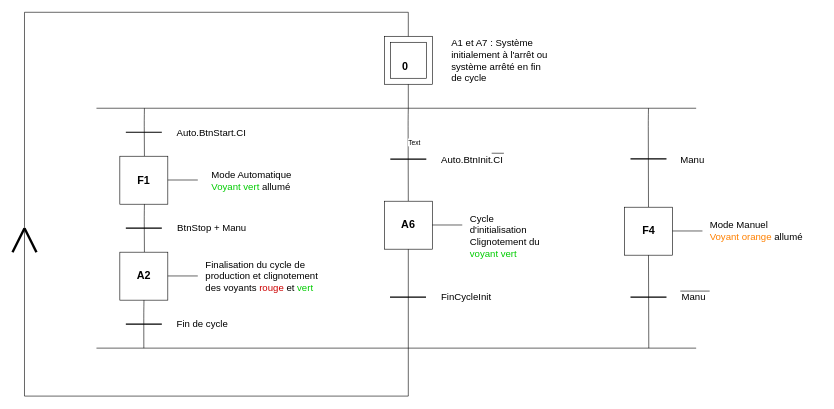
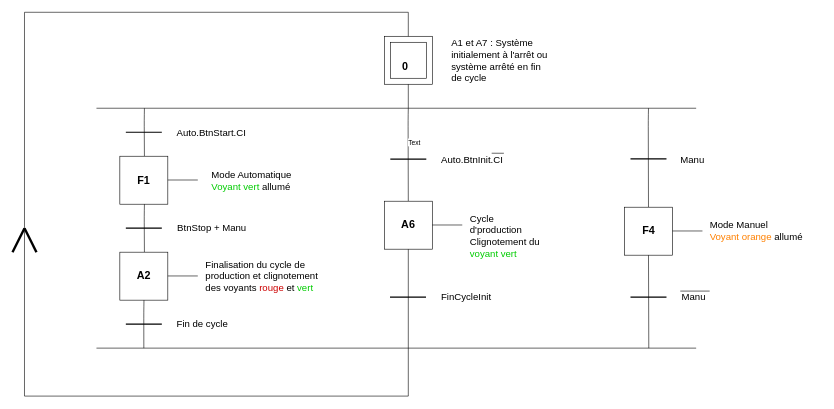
  <mxCell id="0" value="" />
  <mxCell id="1" parent="0" />
  <mxCell id="2" value="" style="group" parent="1" vertex="1" connectable="0"><mxGeometry x="640" y="60" width="80" height="80" as="geometry" /></mxCell>
  <mxCell id="3" value="" style="whiteSpace=wrap;html=1;aspect=fixed;" parent="2" vertex="1"><mxGeometry width="80" height="80" as="geometry" /></mxCell>
  <mxCell id="4" value="" style="whiteSpace=wrap;html=1;aspect=fixed;" parent="2" vertex="1"><mxGeometry x="10" y="10" width="60" height="60" as="geometry" /></mxCell>
  <mxCell id="5" value="&lt;font size=&quot;1&quot;&gt;&lt;b style=&quot;font-size: 18px&quot;&gt;0&lt;/b&gt;&lt;/font&gt;" style="text;html=1;strokeColor=none;fillColor=none;align=center;verticalAlign=middle;whiteSpace=wrap;rounded=0;" parent="2" vertex="1"><mxGeometry x="15" y="40" width="40" height="20" as="geometry" /></mxCell>
  <mxCell id="6" value="" style="endArrow=none;html=1;strokeWidth=1;exitX=0.5;exitY=0;exitDx=0;exitDy=0;" parent="1" source="3" edge="1"><mxGeometry width="50" height="50" relative="1" as="geometry"><mxPoint x="682" y="50" as="sourcePoint" /><mxPoint x="680" y="20" as="targetPoint" /></mxGeometry></mxCell>
  <mxCell id="7" value="" style="endArrow=none;html=1;strokeWidth=1;" parent="1" edge="1"><mxGeometry width="50" height="50" relative="1" as="geometry"><mxPoint x="40" y="20" as="sourcePoint" /><mxPoint x="680" y="20" as="targetPoint" /></mxGeometry></mxCell>
  <mxCell id="8" value="" style="endArrow=none;html=1;strokeWidth=1;entryX=0.5;entryY=1;entryDx=0;entryDy=0;" parent="1" edge="1"><mxGeometry width="50" height="50" relative="1" as="geometry"><mxPoint x="680" y="180" as="sourcePoint" /><mxPoint x="680" y="140" as="targetPoint" /></mxGeometry></mxCell>
  <mxCell id="9" value="" style="endArrow=none;html=1;strokeWidth=1;" parent="1" edge="1"><mxGeometry width="50" height="50" relative="1" as="geometry"><mxPoint x="160" y="180" as="sourcePoint" /><mxPoint x="1160" y="180" as="targetPoint" /></mxGeometry></mxCell>
  <mxCell id="10" value="" style="endArrow=none;html=1;entryX=0.5;entryY=1;entryDx=0;entryDy=0;exitX=0.5;exitY=0;exitDx=0;exitDy=0;" parent="1" edge="1"><mxGeometry width="50" height="50" relative="1" as="geometry"><mxPoint x="240" y="260" as="sourcePoint" /><mxPoint x="240" y="180" as="targetPoint" /><Array as="points"><mxPoint x="239.66" y="200" /></Array></mxGeometry></mxCell>
  <mxCell id="11" value="" style="whiteSpace=wrap;html=1;aspect=fixed;" parent="1" vertex="1"><mxGeometry x="199" y="260" width="80" height="80" as="geometry" /></mxCell>
  <mxCell id="12" value="" style="endArrow=none;html=1;strokeWidth=2;" parent="1" edge="1"><mxGeometry width="50" height="50" relative="1" as="geometry"><mxPoint x="209" y="220" as="sourcePoint" /><mxPoint x="269" y="220" as="targetPoint" /></mxGeometry></mxCell>
  <mxCell id="13" value="" style="endArrow=none;html=1;entryX=0.5;entryY=1;entryDx=0;entryDy=0;exitX=0.5;exitY=0;exitDx=0;exitDy=0;" parent="1" edge="1"><mxGeometry width="50" height="50" relative="1" as="geometry"><mxPoint x="240" y="420" as="sourcePoint" /><mxPoint x="240" y="340" as="targetPoint" /><Array as="points"><mxPoint x="239.66" y="360" /></Array></mxGeometry></mxCell>
  <mxCell id="14" value="" style="whiteSpace=wrap;html=1;aspect=fixed;" parent="1" vertex="1"><mxGeometry x="199" y="420" width="80" height="80" as="geometry" /></mxCell>
  <mxCell id="15" value="" style="endArrow=none;html=1;strokeWidth=2;" parent="1" edge="1"><mxGeometry width="50" height="50" relative="1" as="geometry"><mxPoint x="209" y="380" as="sourcePoint" /><mxPoint x="269" y="380" as="targetPoint" /></mxGeometry></mxCell>
  <mxCell id="16" value="&lt;font size=&quot;1&quot;&gt;&lt;b style=&quot;font-size: 18px&quot;&gt;F1&lt;/b&gt;&lt;/font&gt;" style="text;html=1;strokeColor=none;fillColor=none;align=center;verticalAlign=middle;whiteSpace=wrap;rounded=0;" parent="1" vertex="1"><mxGeometry x="219" y="290" width="40" height="20" as="geometry" /></mxCell>
  <mxCell id="17" value="&lt;font size=&quot;1&quot;&gt;&lt;b style=&quot;font-size: 18px&quot;&gt;A2&lt;/b&gt;&lt;/font&gt;" style="text;html=1;strokeColor=none;fillColor=none;align=center;verticalAlign=middle;whiteSpace=wrap;rounded=0;" parent="1" vertex="1"><mxGeometry x="219" y="450" width="40" height="20" as="geometry" /></mxCell>
  <mxCell id="18" value="&lt;font style=&quot;font-size: 16px&quot;&gt;Auto.BtnStart.CI&lt;/font&gt;" style="text;html=1;strokeColor=none;fillColor=none;align=left;verticalAlign=middle;whiteSpace=wrap;rounded=0;" parent="1" vertex="1"><mxGeometry x="292" y="210" width="188" height="20" as="geometry" /></mxCell>
  <mxCell id="19" value="" style="endArrow=none;html=1;strokeWidth=1;" parent="1" edge="1"><mxGeometry width="50" height="50" relative="1" as="geometry"><mxPoint x="279" y="299.66" as="sourcePoint" /><mxPoint x="329" y="299.66" as="targetPoint" /></mxGeometry></mxCell>
  <mxCell id="20" value="" style="endArrow=none;html=1;entryX=0.5;entryY=1;entryDx=0;entryDy=0;exitX=0.5;exitY=0;exitDx=0;exitDy=0;" parent="1" source="22" edge="1"><mxGeometry width="50" height="50" relative="1" as="geometry"><mxPoint x="680" y="220" as="sourcePoint" /><mxPoint x="680" y="180" as="targetPoint" /><Array as="points"><mxPoint x="679.66" y="200" /></Array></mxGeometry></mxCell>
  <mxCell id="21" value="Text" style="edgeLabel;html=1;align=center;verticalAlign=middle;resizable=0;points=[];" vertex="1" connectable="0" parent="20"><mxGeometry x="0.742" y="-37" relative="1" as="geometry"><mxPoint x="-27" y="36" as="offset" /></mxGeometry></mxCell>
  <mxCell id="22" value="" style="whiteSpace=wrap;html=1;aspect=fixed;" parent="1" vertex="1"><mxGeometry x="640" y="335" width="80" height="80" as="geometry" /></mxCell>
  <mxCell id="23" value="" style="endArrow=none;html=1;strokeWidth=2;" parent="1" edge="1"><mxGeometry width="50" height="50" relative="1" as="geometry"><mxPoint x="650" y="265" as="sourcePoint" /><mxPoint x="710" y="265" as="targetPoint" /></mxGeometry></mxCell>
  <mxCell id="24" value="&lt;font size=&quot;1&quot;&gt;&lt;b style=&quot;font-size: 18px&quot;&gt;A6&lt;/b&gt;&lt;/font&gt;" style="text;html=1;strokeColor=none;fillColor=none;align=center;verticalAlign=middle;whiteSpace=wrap;rounded=0;" parent="1" vertex="1"><mxGeometry x="660" y="365" width="40" height="20" as="geometry" /></mxCell>
  <mxCell id="25" value="&lt;font style=&quot;font-size: 16px&quot;&gt;Auto.BtnInit.CI&lt;br&gt;&lt;/font&gt;" style="text;html=1;strokeColor=none;fillColor=none;align=left;verticalAlign=middle;whiteSpace=wrap;rounded=0;" parent="1" vertex="1"><mxGeometry x="733" y="255" width="117" height="20" as="geometry" /></mxCell>
  <mxCell id="26" value="" style="endArrow=none;html=1;strokeWidth=1;" parent="1" edge="1"><mxGeometry width="50" height="50" relative="1" as="geometry"><mxPoint x="720" y="374.66" as="sourcePoint" /><mxPoint x="770" y="374.66" as="targetPoint" /></mxGeometry></mxCell>
  <mxCell id="27" value="" style="endArrow=none;html=1;strokeWidth=1;" parent="1" edge="1"><mxGeometry width="50" height="50" relative="1" as="geometry"><mxPoint x="40" y="660" as="sourcePoint" /><mxPoint x="40" y="20" as="targetPoint" /></mxGeometry></mxCell>
  <mxCell id="28" value="" style="endArrow=none;html=1;strokeWidth=4;" parent="1" edge="1"><mxGeometry width="50" height="50" relative="1" as="geometry"><mxPoint x="20" y="420" as="sourcePoint" /><mxPoint x="40" y="380" as="targetPoint" /></mxGeometry></mxCell>
  <mxCell id="29" value="" style="endArrow=none;html=1;strokeWidth=4;" parent="1" edge="1"><mxGeometry width="50" height="50" relative="1" as="geometry"><mxPoint x="60" y="420" as="sourcePoint" /><mxPoint x="40" y="380" as="targetPoint" /></mxGeometry></mxCell>
  <mxCell id="30" value="&lt;font style=&quot;font-size: 16px&quot;&gt;Mode Automatique&lt;br&gt;&lt;font color=&quot;#00cc00&quot;&gt;Voyant vert &lt;/font&gt;allumé&lt;br&gt;&lt;/font&gt;" style="text;html=1;strokeColor=none;fillColor=none;align=left;verticalAlign=middle;whiteSpace=wrap;rounded=0;" parent="1" vertex="1"><mxGeometry x="350" y="270" width="170" height="60" as="geometry" /></mxCell>
  <mxCell id="31" value="" style="endArrow=none;html=1;strokeWidth=1;" parent="1" edge="1"><mxGeometry width="50" height="50" relative="1" as="geometry"><mxPoint x="160" y="580" as="sourcePoint" /><mxPoint x="1160" y="580" as="targetPoint" /></mxGeometry></mxCell>
  <mxCell id="32" value="&lt;font style=&quot;font-size: 16px&quot;&gt;&lt;br&gt;&lt;/font&gt;" style="text;html=1;strokeColor=none;fillColor=none;align=left;verticalAlign=middle;whiteSpace=wrap;rounded=0;" parent="1" vertex="1"><mxGeometry x="732.5" y="485" width="106" height="20" as="geometry" /></mxCell>
- <mxCell id="33" value="&lt;font style=&quot;font-size: 16px&quot;&gt;Cycle d'initialisation&lt;br&gt;Clignotement du &lt;font color=&quot;#00cc00&quot;&gt;voyant vert&lt;/font&gt;&lt;br&gt;&lt;/font&gt;" style="text;html=1;strokeColor=none;fillColor=none;align=left;verticalAlign=middle;whiteSpace=wrap;rounded=0;" parent="1" vertex="1"><mxGeometry x="781" y="365" width="129" height="55" as="geometry" /></mxCell>
+ <mxCell id="33" value="&lt;font style=&quot;font-size: 16px&quot;&gt;Cycle d'production&lt;br&gt;Clignotement du &lt;font color=&quot;#00cc00&quot;&gt;voyant vert&lt;/font&gt;&lt;br&gt;&lt;/font&gt;" style="text;html=1;strokeColor=none;fillColor=none;align=left;verticalAlign=middle;whiteSpace=wrap;rounded=0;" parent="1" vertex="1"><mxGeometry x="781" y="365" width="129" height="55" as="geometry" /></mxCell>
  <mxCell id="34" value="" style="endArrow=none;html=1;strokeWidth=2;" parent="1" edge="1"><mxGeometry width="50" height="50" relative="1" as="geometry"><mxPoint x="649.5" y="495" as="sourcePoint" /><mxPoint x="709.5" y="495" as="targetPoint" /></mxGeometry></mxCell>
  <mxCell id="35" value="&lt;font style=&quot;font-size: 16px&quot;&gt;FinCycleInit&lt;br&gt;&lt;/font&gt;" style="text;html=1;strokeColor=none;fillColor=none;align=left;verticalAlign=middle;whiteSpace=wrap;rounded=0;" parent="1" vertex="1"><mxGeometry x="732.5" y="485" width="27.5" height="20" as="geometry" /></mxCell>
  <mxCell id="36" value="" style="endArrow=none;html=1;entryX=0.5;entryY=1;entryDx=0;entryDy=0;" parent="1" edge="1"><mxGeometry width="50" height="50" relative="1" as="geometry"><mxPoint x="239" y="580" as="sourcePoint" /><mxPoint x="239.25" y="500" as="targetPoint" /><Array as="points"><mxPoint x="238.91" y="520" /></Array></mxGeometry></mxCell>
  <mxCell id="37" value="" style="endArrow=none;html=1;strokeWidth=2;" parent="1" edge="1"><mxGeometry width="50" height="50" relative="1" as="geometry"><mxPoint x="209" y="540" as="sourcePoint" /><mxPoint x="269" y="540" as="targetPoint" /></mxGeometry></mxCell>
  <mxCell id="38" value="" style="endArrow=none;html=1;entryX=0.5;entryY=1;entryDx=0;entryDy=0;exitX=0.5;exitY=0;exitDx=0;exitDy=0;" parent="1" source="39" edge="1"><mxGeometry width="50" height="50" relative="1" as="geometry"><mxPoint x="1080.5" y="220" as="sourcePoint" /><mxPoint x="1080.5" y="180" as="targetPoint" /><Array as="points"><mxPoint x="1080.16" y="200" /></Array></mxGeometry></mxCell>
  <mxCell id="39" value="" style="whiteSpace=wrap;html=1;aspect=fixed;" parent="1" vertex="1"><mxGeometry x="1040.5" y="345" width="80" height="80" as="geometry" /></mxCell>
  <mxCell id="40" value="" style="endArrow=none;html=1;strokeWidth=2;" parent="1" edge="1"><mxGeometry width="50" height="50" relative="1" as="geometry"><mxPoint x="1050.5" y="264.41" as="sourcePoint" /><mxPoint x="1110.5" y="264.41" as="targetPoint" /></mxGeometry></mxCell>
  <mxCell id="41" value="" style="endArrow=none;html=1;strokeWidth=2;" parent="1" edge="1"><mxGeometry width="50" height="50" relative="1" as="geometry"><mxPoint x="1050.5" y="495" as="sourcePoint" /><mxPoint x="1110.5" y="495" as="targetPoint" /></mxGeometry></mxCell>
  <mxCell id="42" value="&lt;font size=&quot;1&quot;&gt;&lt;b style=&quot;font-size: 18px&quot;&gt;F4&lt;/b&gt;&lt;/font&gt;" style="text;html=1;strokeColor=none;fillColor=none;align=center;verticalAlign=middle;whiteSpace=wrap;rounded=0;" parent="1" vertex="1"><mxGeometry x="1060.5" y="375" width="40" height="20" as="geometry" /></mxCell>
  <mxCell id="43" value="&lt;font style=&quot;font-size: 16px&quot;&gt;Manu&lt;br&gt;&lt;/font&gt;" style="text;html=1;strokeColor=none;fillColor=none;align=left;verticalAlign=middle;whiteSpace=wrap;rounded=0;" parent="1" vertex="1"><mxGeometry x="1131.75" y="255" width="236" height="20" as="geometry" /></mxCell>
  <mxCell id="44" value="" style="endArrow=none;html=1;strokeWidth=1;" parent="1" edge="1"><mxGeometry width="50" height="50" relative="1" as="geometry"><mxPoint x="1120.5" y="384.66" as="sourcePoint" /><mxPoint x="1170.5" y="384.66" as="targetPoint" /></mxGeometry></mxCell>
  <mxCell id="45" value="&lt;font style=&quot;font-size: 16px&quot;&gt;Manu&lt;br&gt;&lt;/font&gt;" style="text;html=1;strokeColor=none;fillColor=none;align=left;verticalAlign=middle;whiteSpace=wrap;rounded=0;" parent="1" vertex="1"><mxGeometry x="1133.5" y="485" width="86.5" height="20" as="geometry" /></mxCell>
  <mxCell id="46" value="&lt;font style=&quot;font-size: 16px&quot;&gt;&lt;br&gt;&lt;/font&gt;" style="text;html=1;strokeColor=none;fillColor=none;align=left;verticalAlign=middle;whiteSpace=wrap;rounded=0;" parent="1" vertex="1"><mxGeometry x="1133" y="600" width="106" height="20" as="geometry" /></mxCell>
  <mxCell id="47" value="&lt;font style=&quot;font-size: 16px&quot;&gt;Mode Manuel&lt;br&gt;&lt;font color=&quot;#ff8000&quot;&gt;Voyant orange&lt;/font&gt; allumé&lt;br&gt;&lt;/font&gt;" style="text;html=1;strokeColor=none;fillColor=none;align=left;verticalAlign=middle;whiteSpace=wrap;rounded=0;" parent="1" vertex="1"><mxGeometry x="1180.5" y="350" width="159.5" height="70" as="geometry" /></mxCell>
  <mxCell id="48" value="" style="endArrow=none;html=1;" parent="1" edge="1"><mxGeometry width="50" height="50" relative="1" as="geometry"><mxPoint x="40" y="660" as="sourcePoint" /><mxPoint x="680" y="660" as="targetPoint" /></mxGeometry></mxCell>
  <mxCell id="49" value="" style="endArrow=none;html=1;entryX=0.5;entryY=1;entryDx=0;entryDy=0;" parent="1" target="22" edge="1"><mxGeometry width="50" height="50" relative="1" as="geometry"><mxPoint x="680" y="660" as="sourcePoint" /><mxPoint x="680" y="580" as="targetPoint" /></mxGeometry></mxCell>
  <mxCell id="50" value="&lt;font style=&quot;font-size: 16px&quot;&gt;BtnStop + Manu&lt;br&gt;&lt;/font&gt;" style="text;html=1;strokeColor=none;fillColor=none;align=left;verticalAlign=middle;whiteSpace=wrap;rounded=0;" parent="1" vertex="1"><mxGeometry x="292.5" y="370" width="217.5" height="20" as="geometry" /></mxCell>
  <mxCell id="51" value="&lt;font style=&quot;font-size: 16px&quot;&gt;Finalisation du cycle de production et clignotement des voyants &lt;font color=&quot;#cc0000&quot;&gt;rouge &lt;/font&gt;et &lt;font color=&quot;#00cc00&quot;&gt;vert&lt;/font&gt;&lt;br&gt;&lt;/font&gt;" style="text;html=1;strokeColor=none;fillColor=none;align=left;verticalAlign=middle;whiteSpace=wrap;rounded=0;" parent="1" vertex="1"><mxGeometry x="340" y="430" width="190" height="60" as="geometry" /></mxCell>
  <mxCell id="52" value="" style="endArrow=none;html=1;strokeWidth=1;" parent="1" edge="1"><mxGeometry width="50" height="50" relative="1" as="geometry"><mxPoint x="279" y="459.66" as="sourcePoint" /><mxPoint x="329" y="459.66" as="targetPoint" /></mxGeometry></mxCell>
  <mxCell id="53" value="" style="endArrow=none;html=1;entryX=0.5;entryY=1;entryDx=0;entryDy=0;" parent="1" target="39" edge="1"><mxGeometry width="50" height="50" relative="1" as="geometry"><mxPoint x="1081" y="580" as="sourcePoint" /><mxPoint x="970" y="490" as="targetPoint" /></mxGeometry></mxCell>
  <mxCell id="54" value="&lt;font style=&quot;font-size: 16px&quot;&gt;Fin de cycle&lt;br&gt;&lt;/font&gt;" style="text;html=1;strokeColor=none;fillColor=none;align=left;verticalAlign=middle;whiteSpace=wrap;rounded=0;" parent="1" vertex="1"><mxGeometry x="292" y="530" width="148" height="20" as="geometry" /></mxCell>
  <mxCell id="55" value="" style="endArrow=none;html=1;" parent="1" edge="1"><mxGeometry width="50" height="50" relative="1" as="geometry"><mxPoint x="1133.5" y="484.89" as="sourcePoint" /><mxPoint x="1182.5" y="484.89" as="targetPoint" /></mxGeometry></mxCell>
  <mxCell id="56" value="&lt;font style=&quot;font-size: 16px&quot;&gt;A1 et A7 : Système initialement à l'arrêt ou système arrêté en fin de cycle&lt;/font&gt;" style="text;html=1;strokeColor=none;fillColor=none;align=left;verticalAlign=middle;whiteSpace=wrap;rounded=0;" parent="1" vertex="1"><mxGeometry x="750" y="55" width="170" height="90" as="geometry" /></mxCell>
  <mxCell id="57" value="" style="endArrow=none;html=1;entryX=0.909;entryY=0.003;entryDx=0;entryDy=0;entryPerimeter=0;" edge="1" parent="1" target="25"><mxGeometry width="50" height="50" relative="1" as="geometry"><mxPoint x="819" y="255" as="sourcePoint" /><mxPoint x="860" y="230" as="targetPoint" /></mxGeometry></mxCell>
